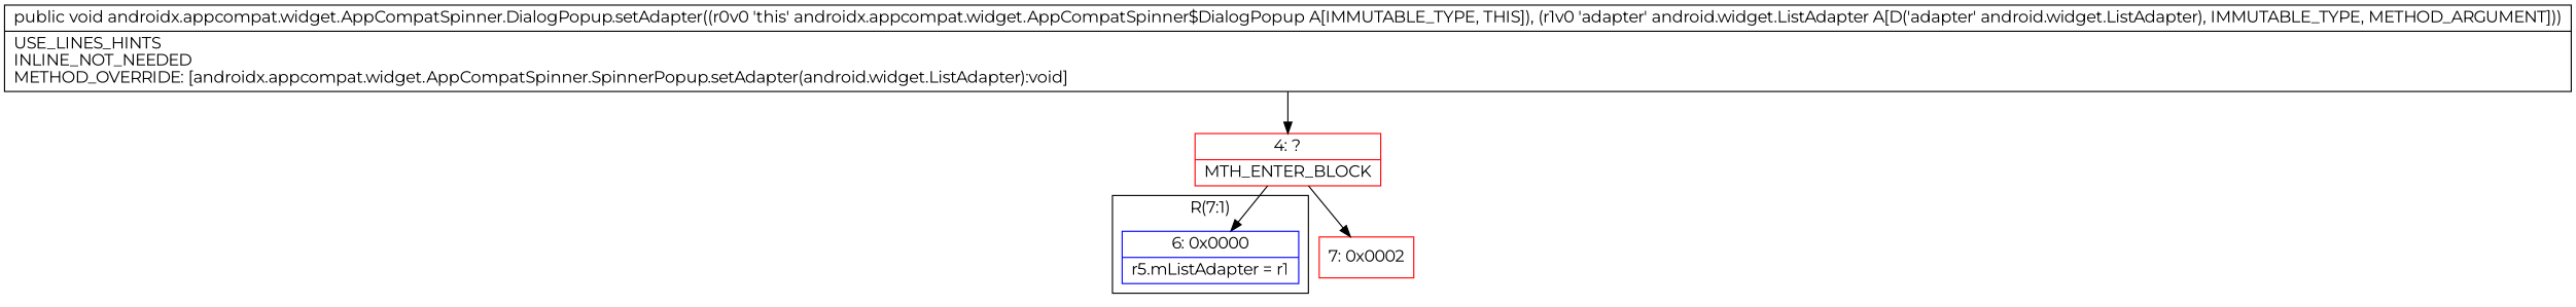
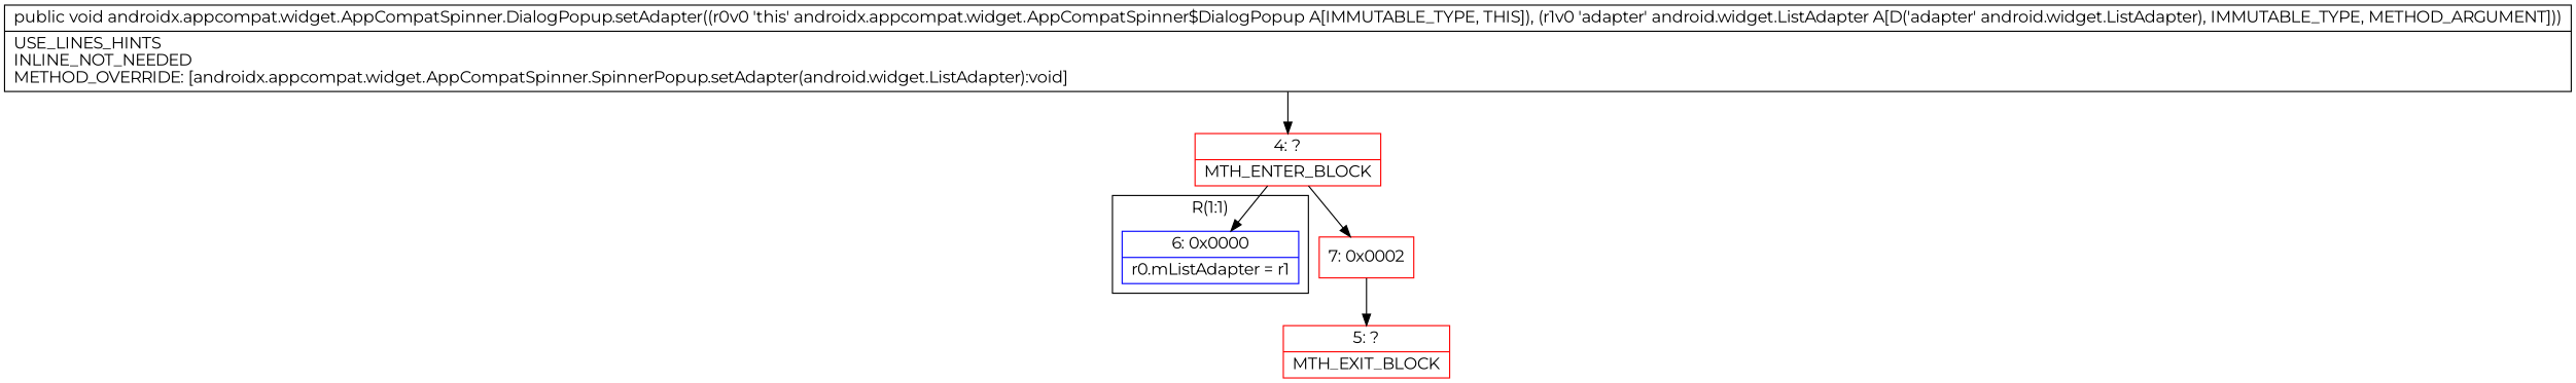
  digraph {
    fontname=Montserrat
    node [color=red fontname=Montserrat shape=record]
    edge [fontname=Montserrat]
-   n1 [color=blue label="{6\:\ 0x0000|r5.mListAdapter = r1\l}"]
+   n1 [color=blue label="{6\:\ 0x0000|r0.mListAdapter = r1\l}"]
    n2 [label="{7\:\ 0x0002}"]
+   n3 [label="{5\:\ ?|MTH_EXIT_BLOCK\l}"]
    n4 [label="{4\:\ ?|MTH_ENTER_BLOCK\l}"]
    n5 [label="{public void androidx.appcompat.widget.AppCompatSpinner.DialogPopup.setAdapter((r0v0 'this' androidx.appcompat.widget.AppCompatSpinner$DialogPopup A[IMMUTABLE_TYPE, THIS]), (r1v0 'adapter' android.widget.ListAdapter A[D('adapter' android.widget.ListAdapter), IMMUTABLE_TYPE, METHOD_ARGUMENT]))  | USE_LINES_HINTS\lINLINE_NOT_NEEDED\lMETHOD_OVERRIDE: [androidx.appcompat.widget.AppCompatSpinner.SpinnerPopup.setAdapter(android.widget.ListAdapter):void]\l}" color=""]
    subgraph cluster_1 {
-     label="R(7:1)"
+     label="R(1:1)"
      n1
    }
+   n2 -> n3
    n4 -> n1
    n4 -> n2
    n5 -> n4
  }
